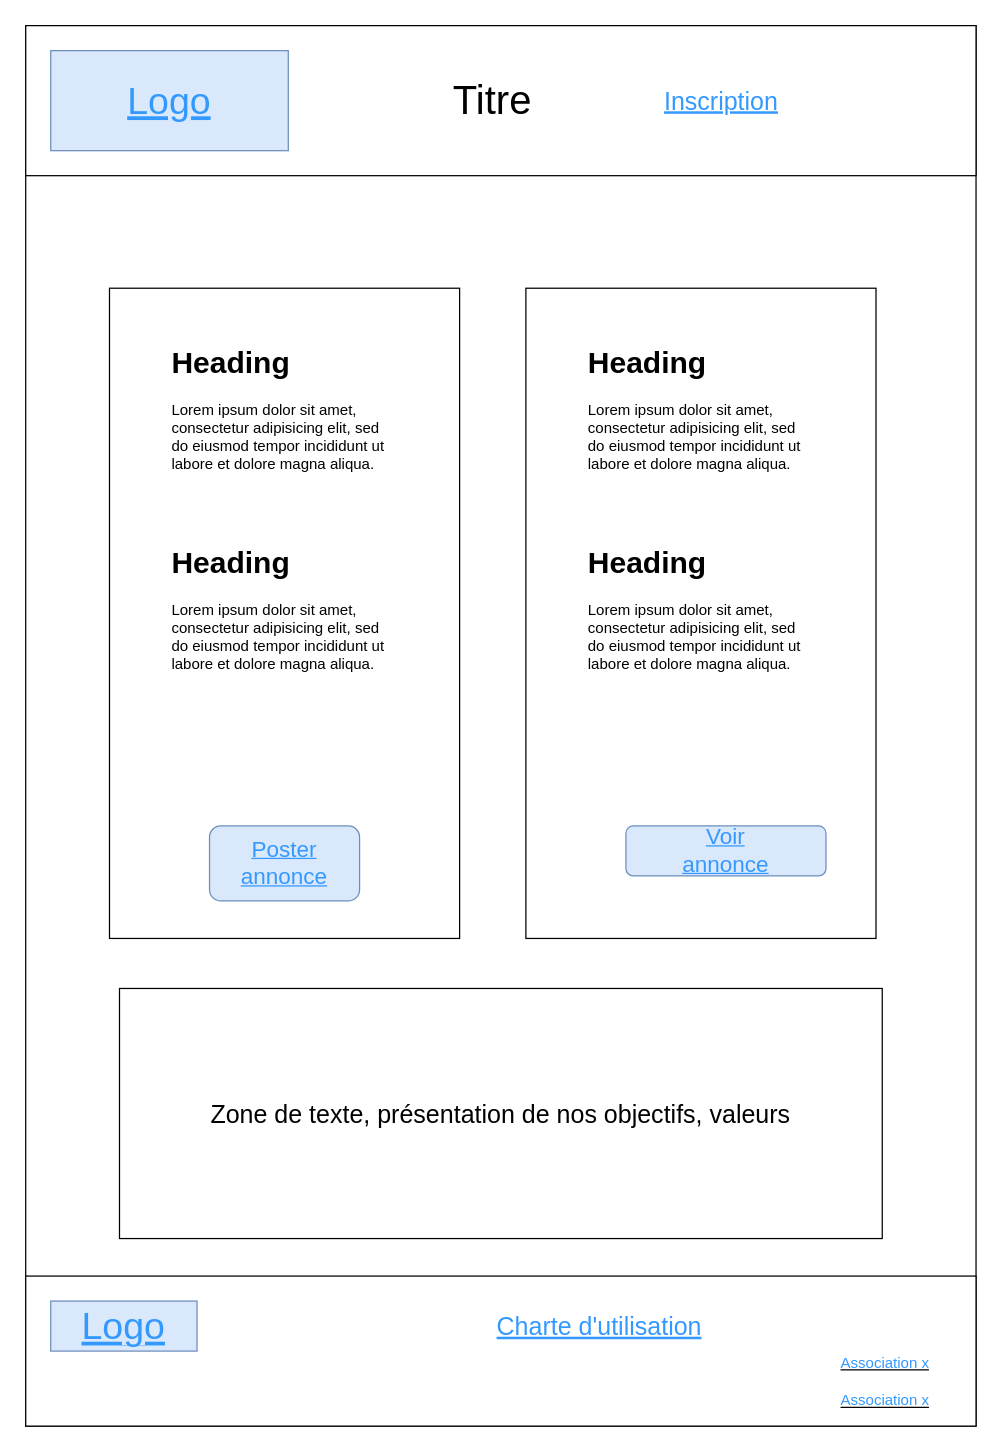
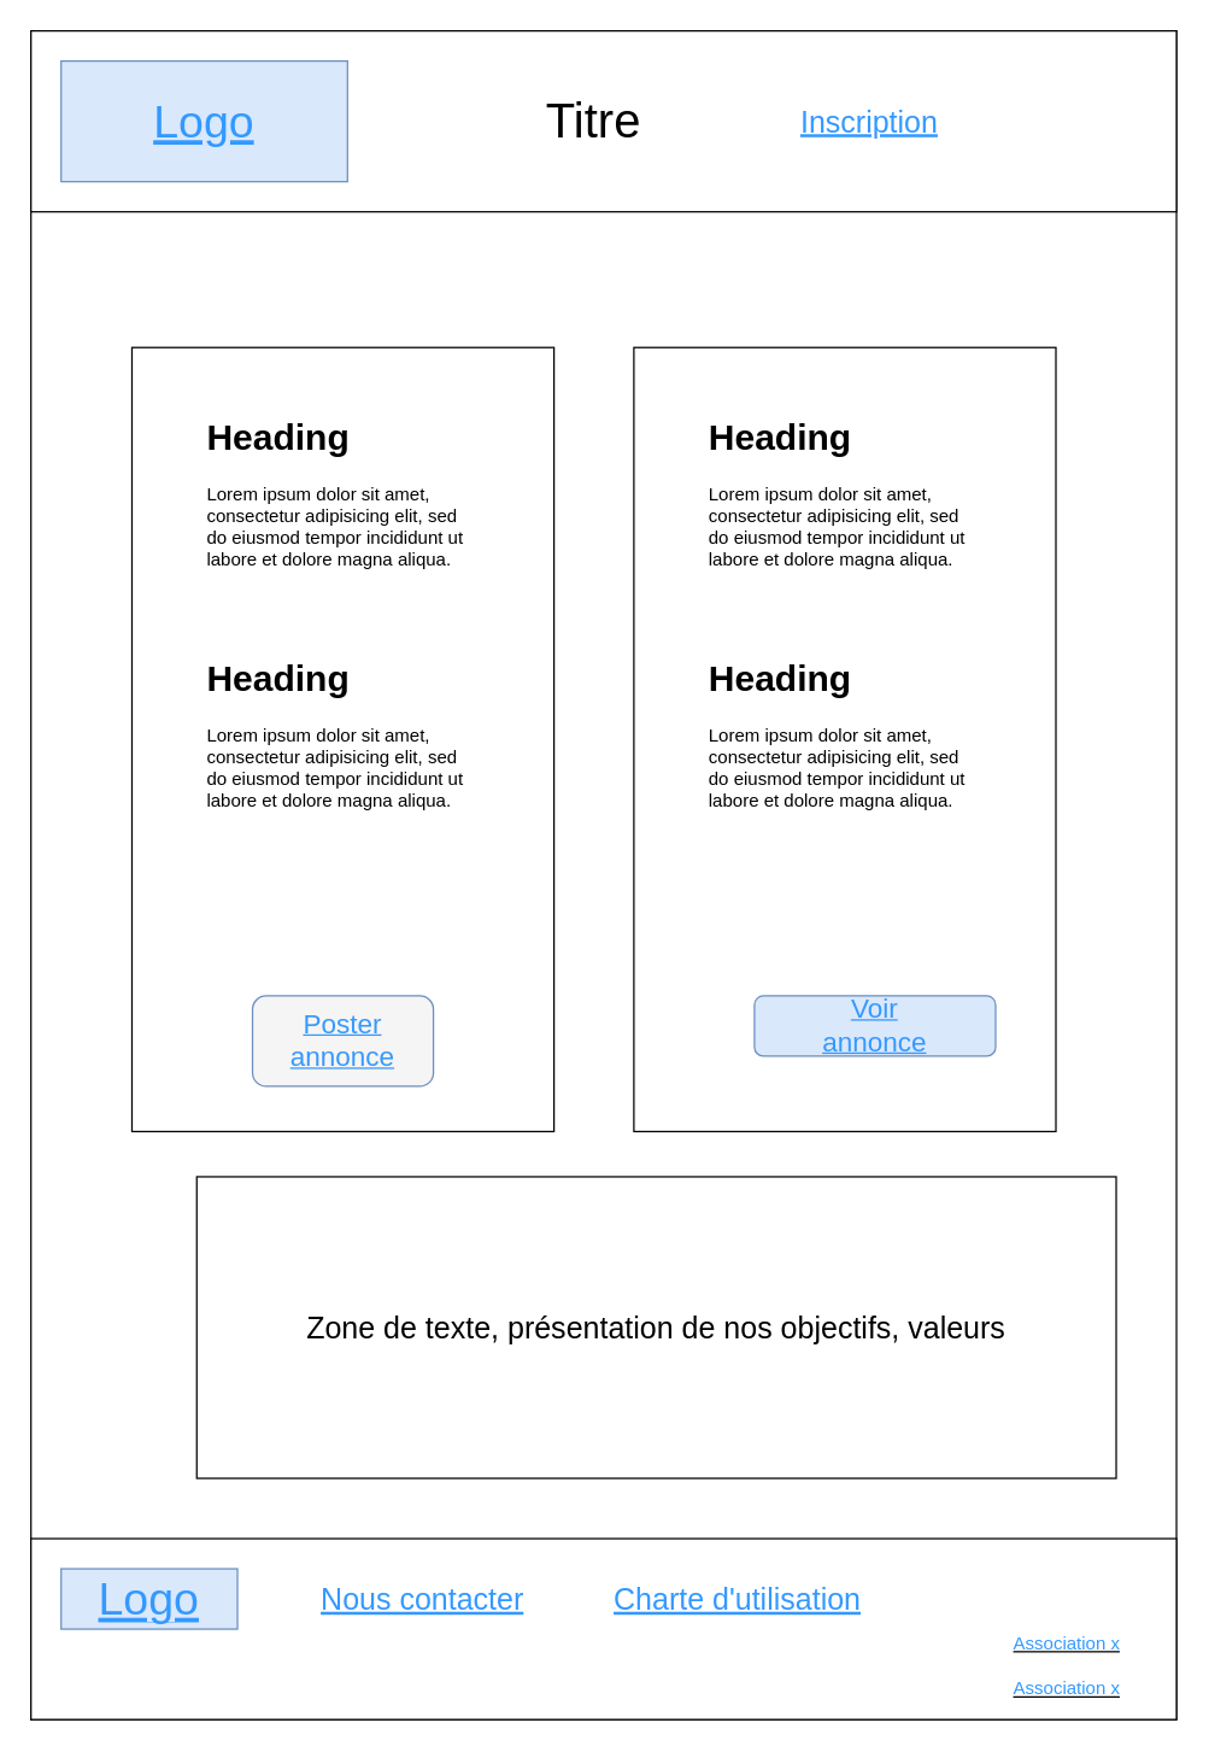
  <mxCell id="0" />
  <mxCell id="1" parent="0" />
  <mxCell id="2" value="" style="rounded=0;whiteSpace=wrap;html=1;" vertex="1" parent="1"><mxGeometry x="20" y="20" width="760" height="1120" as="geometry" /></mxCell>
  <mxCell id="3" value="" style="rounded=0;whiteSpace=wrap;html=1;" vertex="1" parent="1"><mxGeometry x="20" y="20" width="760" height="120" as="geometry" /></mxCell>
  <mxCell id="4" value="&lt;font style=&quot;font-size: 30px&quot; color=&quot;#3399ff&quot;&gt;&lt;u&gt;Logo&lt;/u&gt;&lt;/font&gt;" style="rounded=0;whiteSpace=wrap;html=1;fillColor=#dae8fc;strokeColor=#6c8ebf;" vertex="1" parent="1"><mxGeometry x="40" y="40" width="190" height="80" as="geometry" /></mxCell>
  <mxCell id="5" value="&lt;font style=&quot;font-size: 32px&quot;&gt;Titre&lt;/font&gt;" style="text;html=1;strokeColor=none;fillColor=none;align=center;verticalAlign=middle;whiteSpace=wrap;rounded=0;" vertex="1" parent="1"><mxGeometry x="367" y="70" width="53" height="20" as="geometry" /></mxCell>
  <mxCell id="6" value="&lt;font style=&quot;font-size: 20px&quot; color=&quot;#3399ff&quot;&gt;&lt;u&gt;Inscription&lt;/u&gt;&lt;/font&gt;" style="text;html=1;strokeColor=none;fillColor=none;align=center;verticalAlign=middle;whiteSpace=wrap;rounded=0;" vertex="1" parent="1"><mxGeometry x="550" y="70" width="53" height="20" as="geometry" /></mxCell>
  <mxCell id="7" value="" style="rounded=0;whiteSpace=wrap;html=1;" vertex="1" parent="1"><mxGeometry x="87" y="230" width="280" height="520" as="geometry" /></mxCell>
  <mxCell id="8" value="" style="rounded=0;whiteSpace=wrap;html=1;" vertex="1" parent="1"><mxGeometry x="420" y="230" width="280" height="520" as="geometry" /></mxCell>
  <mxCell id="9" value="&lt;h1&gt;Heading&lt;/h1&gt;&lt;p&gt;Lorem ipsum dolor sit amet, consectetur adipisicing elit, sed do eiusmod tempor incididunt ut labore et dolore magna aliqua.&lt;/p&gt;" style="text;html=1;strokeColor=none;fillColor=none;spacing=5;spacingTop=-20;whiteSpace=wrap;overflow=hidden;rounded=0;" vertex="1" parent="1"><mxGeometry x="132" y="270" width="190" height="140" as="geometry" /></mxCell>
  <mxCell id="10" value="&lt;h1&gt;Heading&lt;/h1&gt;&lt;p&gt;Lorem ipsum dolor sit amet, consectetur adipisicing elit, sed do eiusmod tempor incididunt ut labore et dolore magna aliqua.&lt;/p&gt;" style="text;html=1;strokeColor=none;fillColor=none;spacing=5;spacingTop=-20;whiteSpace=wrap;overflow=hidden;rounded=0;" vertex="1" parent="1"><mxGeometry x="132" y="430" width="190" height="120" as="geometry" /></mxCell>
- <mxCell id="11" value="&lt;font style=&quot;font-size: 18px&quot; color=&quot;#3399ff&quot;&gt;&lt;u&gt;Poster annonce&lt;/u&gt;&lt;/font&gt;" style="rounded=1;whiteSpace=wrap;html=1;fillColor=#dae8fc;strokeColor=#6c8ebf;" vertex="1" parent="1"><mxGeometry x="167" y="660" width="120" height="60" as="geometry" /></mxCell>
+ <mxCell id="11" value="&lt;font style=&quot;font-size: 18px&quot; color=&quot;#3399ff&quot;&gt;&lt;u&gt;Poster annonce&lt;/u&gt;&lt;/font&gt;" style="rounded=1;whiteSpace=wrap;html=1;fillColor=#f5f5f5;strokeColor=#6c8ebf;" vertex="1" parent="1"><mxGeometry x="167" y="660" width="120" height="60" as="geometry" /></mxCell>
  <mxCell id="12" value="&lt;h1&gt;Heading&lt;/h1&gt;&lt;p&gt;Lorem ipsum dolor sit amet, consectetur adipisicing elit, sed do eiusmod tempor incididunt ut labore et dolore magna aliqua.&lt;/p&gt;" style="text;html=1;strokeColor=none;fillColor=none;spacing=5;spacingTop=-20;whiteSpace=wrap;overflow=hidden;rounded=0;" vertex="1" parent="1"><mxGeometry x="465" y="270" width="190" height="140" as="geometry" /></mxCell>
  <mxCell id="13" value="&lt;h1&gt;Heading&lt;/h1&gt;&lt;p&gt;Lorem ipsum dolor sit amet, consectetur adipisicing elit, sed do eiusmod tempor incididunt ut labore et dolore magna aliqua.&lt;/p&gt;" style="text;html=1;strokeColor=none;fillColor=none;spacing=5;spacingTop=-20;whiteSpace=wrap;overflow=hidden;rounded=0;" vertex="1" parent="1"><mxGeometry x="465" y="430" width="190" height="120" as="geometry" /></mxCell>
  <mxCell id="14" value="&lt;font style=&quot;font-size: 18px&quot; color=&quot;#3399ff&quot;&gt;&lt;u&gt;Voir &lt;br&gt;annonce&lt;/u&gt;&lt;/font&gt;" style="rounded=1;whiteSpace=wrap;html=1;fillColor=#dae8fc;strokeColor=#6c8ebf;" vertex="1" parent="1"><mxGeometry x="500" y="660" width="160" height="40" as="geometry" /></mxCell>
  <mxCell id="15" value="" style="rounded=0;whiteSpace=wrap;html=1;" vertex="1" parent="1"><mxGeometry x="20" y="1020" width="760" height="120" as="geometry" /></mxCell>
- <mxCell id="16" value="&lt;font style=&quot;font-size: 20px&quot;&gt;Zone de texte, présentation de nos objectifs, valeurs&lt;/font&gt;" style="rounded=0;whiteSpace=wrap;html=1;" vertex="1" parent="1"><mxGeometry x="95" y="790" width="610" height="200" as="geometry" /></mxCell>
+ <mxCell id="16" value="&lt;font style=&quot;font-size: 20px&quot;&gt;Zone de texte, présentation de nos objectifs, valeurs&lt;/font&gt;" style="rounded=0;whiteSpace=wrap;html=1;" vertex="1" parent="1"><mxGeometry x="130" y="780" width="610" height="200" as="geometry" /></mxCell>
+ <mxCell id="17" value="&lt;font style=&quot;font-size: 20px&quot; color=&quot;#3399ff&quot;&gt;&lt;u&gt;Nous contacter&lt;/u&gt;&lt;/font&gt;" style="text;html=1;strokeColor=none;fillColor=none;align=center;verticalAlign=middle;whiteSpace=wrap;rounded=0;" vertex="1" parent="1"><mxGeometry x="210" y="1050" width="140" height="20" as="geometry" /></mxCell>
  <mxCell id="18" value="&lt;font style=&quot;font-size: 30px&quot; color=&quot;#3399ff&quot;&gt;&lt;u&gt;Logo&lt;/u&gt;&lt;/font&gt;" style="rounded=0;whiteSpace=wrap;html=1;fillColor=#dae8fc;strokeColor=#6c8ebf;" vertex="1" parent="1"><mxGeometry x="40" y="1040" width="117" height="40" as="geometry" /></mxCell>
- <mxCell id="19" value="&lt;font style=&quot;font-size: 20px&quot; color=&quot;#3399ff&quot;&gt;&lt;u&gt;Charte d'utilisation&lt;/u&gt;&lt;/font&gt;" style="text;html=1;strokeColor=none;fillColor=none;align=center;verticalAlign=middle;whiteSpace=wrap;rounded=0;" vertex="1" parent="1"><mxGeometry x="393.5" y="1050" width="170" height="20" as="geometry" /></mxCell>
+ <mxCell id="19" value="&lt;font style=&quot;font-size: 20px&quot; color=&quot;#3399ff&quot;&gt;&lt;u&gt;Charte d'utilisation&lt;/u&gt;&lt;/font&gt;" style="text;html=1;strokeColor=none;fillColor=none;align=center;verticalAlign=middle;whiteSpace=wrap;rounded=0;" vertex="1" parent="1"><mxGeometry x="403.5" y="1050" width="170" height="20" as="geometry" /></mxCell>
  <mxCell id="20" value="&lt;u&gt;&lt;font color=&quot;#3399ff&quot;&gt;Association x&lt;/font&gt;&lt;/u&gt;" style="text;html=1;strokeColor=none;fillColor=none;align=center;verticalAlign=middle;whiteSpace=wrap;rounded=0;" vertex="1" parent="1"><mxGeometry x="665" y="1080" width="85" height="20" as="geometry" /></mxCell>
  <mxCell id="21" value="&lt;u&gt;&lt;font color=&quot;#3399ff&quot;&gt;Association x&lt;/font&gt;&lt;/u&gt;" style="text;html=1;strokeColor=none;fillColor=none;align=center;verticalAlign=middle;whiteSpace=wrap;rounded=0;" vertex="1" parent="1"><mxGeometry x="665" y="1110" width="85" height="20" as="geometry" /></mxCell>
